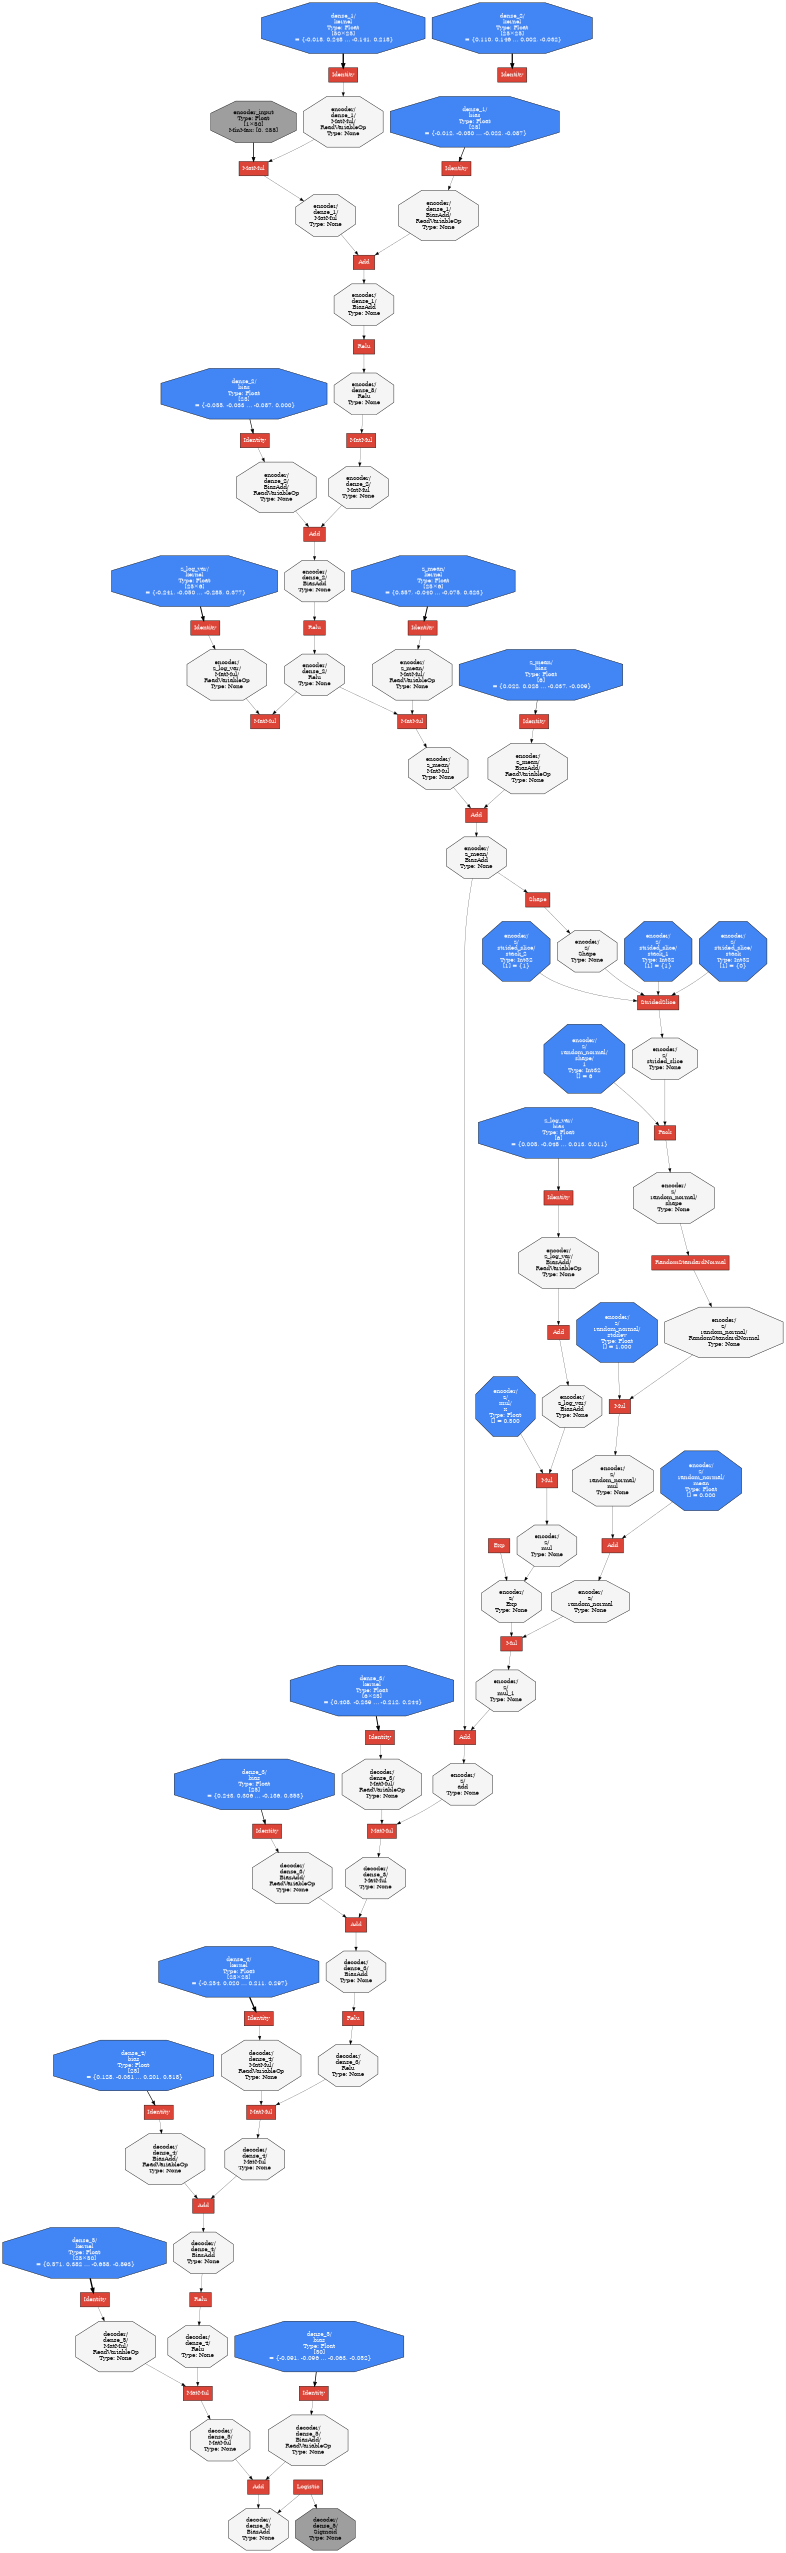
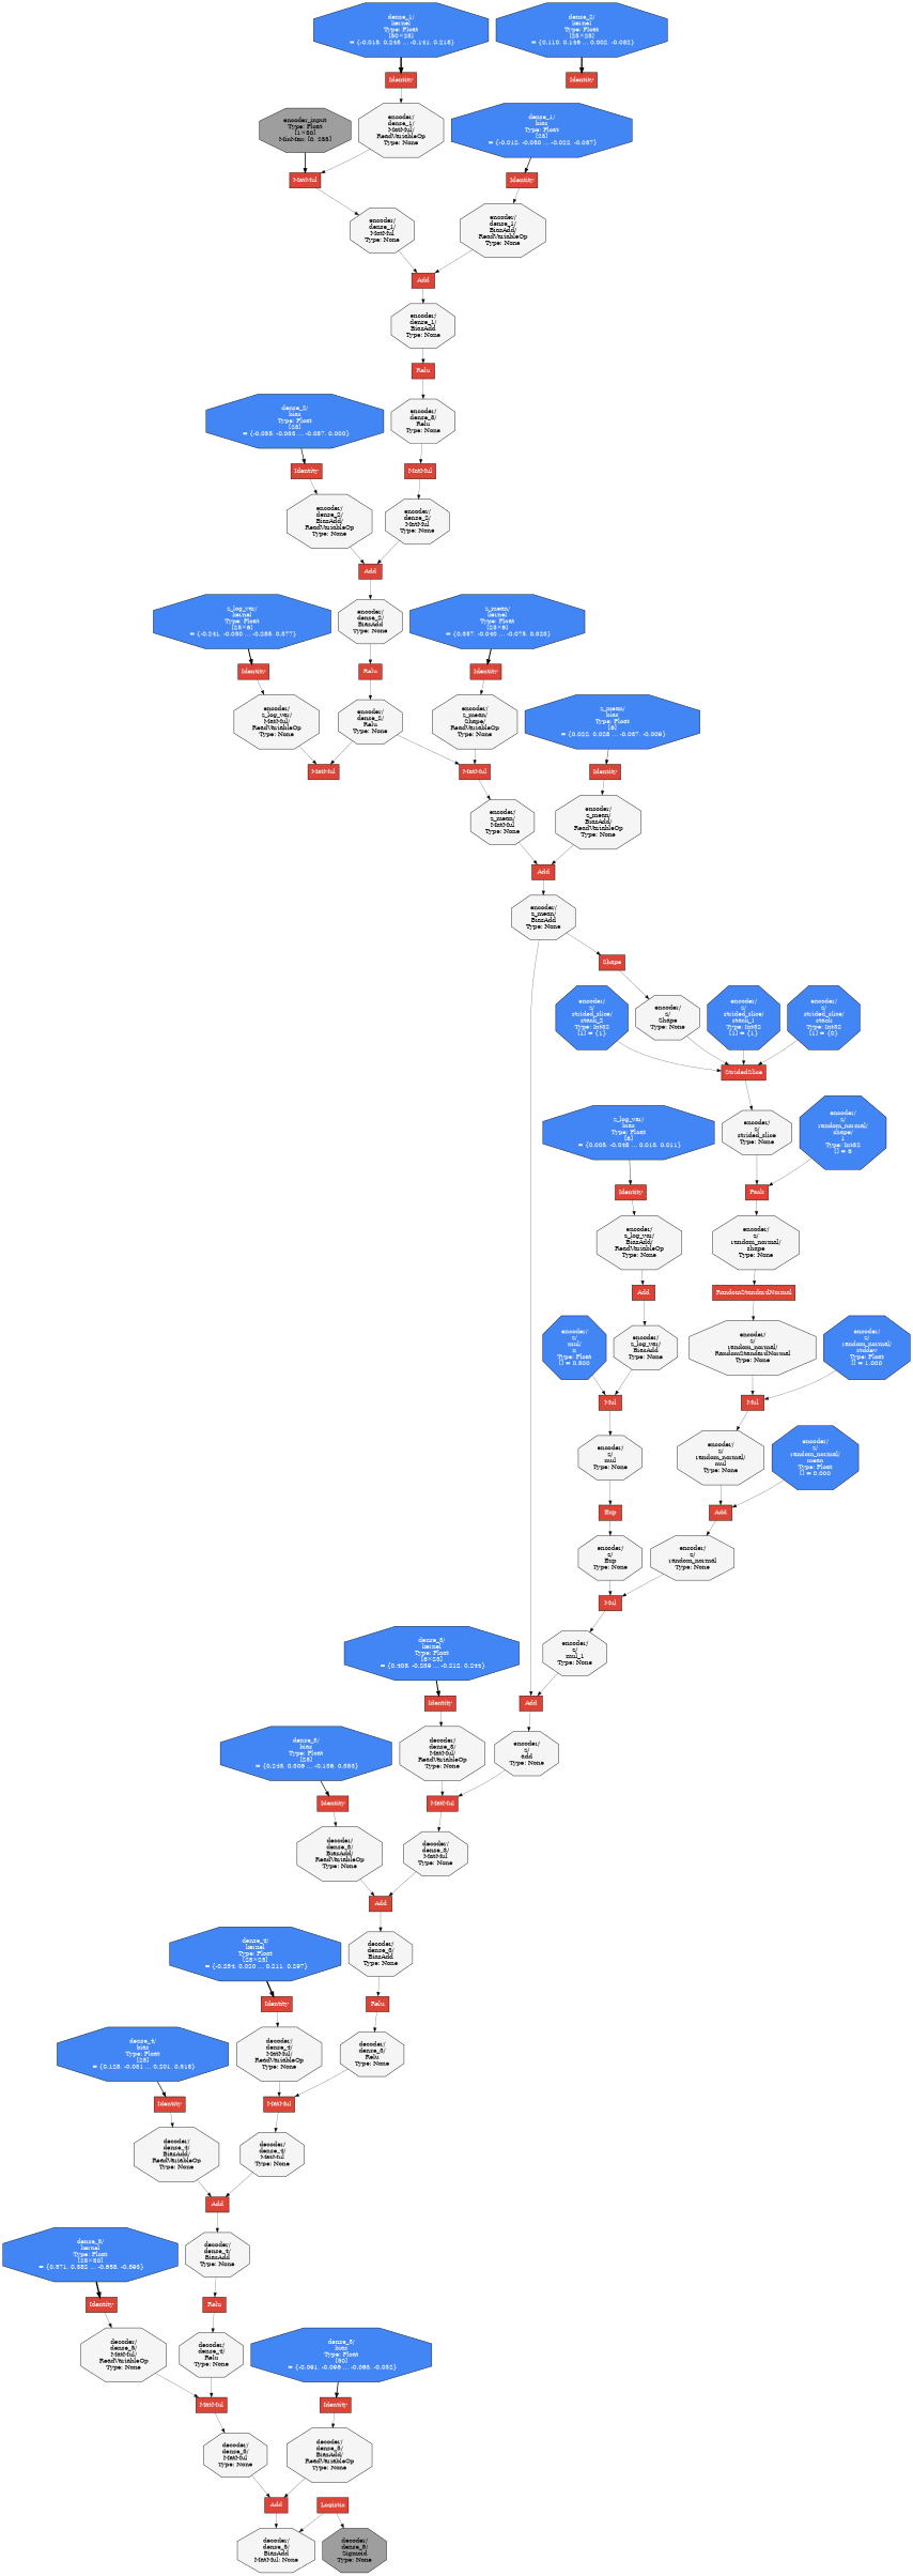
  digraph {
    nslimit=125
    node [fillcolor="#DB4437" fontcolor="#FFFFFFDD" shape=octagon style=filled]
    edge [penwidth=0.500000 weight=1.000000]
-   n1 [fillcolor="#F5F5F5" fontcolor="#000000DD" label="decoder/\ndense_5/\nBiasAdd\nType: None"]
+   n1 [fillcolor="#F5F5F5" fontcolor="#000000DD" label="decoder/\ndense_5/\nBiasAdd\nMatMul: None"]
    n2 [label=Logistic shape=box]
    n3 [fillcolor="#9E9E9E" fontcolor="#000000DD" label="decoder/\ndense_5/\nSigmoid\nType: None"]
    n4 [fillcolor="#F5F5F5" fontcolor="#000000DD" label="decoder/\ndense_5/\nMatMul\nType: None"]
    n5 [label=Add shape=box]
    n6 [fillcolor="#F5F5F5" fontcolor="#000000DD" label="decoder/\ndense_4/\nRelu\nType: None"]
    n7 [label=MatMul shape=box]
    n8 [fillcolor="#F5F5F5" fontcolor="#000000DD" label="decoder/\ndense_4/\nBiasAdd/\nReadVariableOp\nType: None"]
    n9 [label=Add shape=box]
    n10 [fillcolor="#F5F5F5" fontcolor="#000000DD" label="decoder/\ndense_4/\nBiasAdd\nType: None"]
    n11 [fillcolor="#F5F5F5" fontcolor="#000000DD" label="decoder/\ndense_3/\nBiasAdd\nType: None"]
    n12 [label=Relu shape=box]
    n13 [fillcolor="#F5F5F5" fontcolor="#000000DD" label="decoder/\ndense_3/\nRelu\nType: None"]
    n14 [fillcolor="#F5F5F5" fontcolor="#000000DD" label="decoder/\ndense_3/\nBiasAdd/\nReadVariableOp\nType: None"]
    n15 [label=Add shape=box]
    n16 [fillcolor="#F5F5F5" fontcolor="#000000DD" label="decoder/\ndense_3/\nMatMul\nType: None"]
    n17 [fillcolor="#F5F5F5" fontcolor="#000000DD" label="encoder/\nz/\nmul_1\nType: None"]
    n18 [label=Add shape=box]
    n19 [fillcolor="#F5F5F5" fontcolor="#000000DD" label="encoder/\nz/\nadd\nType: None"]
    n20 [fillcolor="#F5F5F5" fontcolor="#000000DD" label="decoder/\ndense_5/\nMatMul/\nReadVariableOp\nType: None"]
    n21 [fillcolor="#F5F5F5" fontcolor="#000000DD" label="encoder/\nz/\nrandom_normal/\nmul\nType: None"]
    n22 [label=Add shape=box]
    n23 [fillcolor="#F5F5F5" fontcolor="#000000DD" label="encoder/\nz/\nrandom_normal\nType: None"]
    n24 [fillcolor="#F5F5F5" fontcolor="#000000DD" label="encoder/\nz/\nstrided_slice\nType: None"]
    n25 [label=Pack shape=box]
    n26 [fillcolor="#F5F5F5" fontcolor="#000000DD" label="encoder/\nz/\nrandom_normal/\nshape\nType: None"]
    n27 [fillcolor="#F5F5F5" fontcolor="#000000DD" label="encoder/\ndense_2/\nBiasAdd/\nReadVariableOp\nType: None"]
    n28 [label=Add shape=box]
    n29 [fillcolor="#F5F5F5" fontcolor="#000000DD" label="encoder/\ndense_2/\nBiasAdd\nType: None"]
    n30 [label=Add shape=box]
    n31 [fillcolor="#F5F5F5" fontcolor="#000000DD" label="encoder/\nz_log_var/\nBiasAdd\nType: None"]
    n32 [fillcolor="#F5F5F5" fontcolor="#000000DD" label="encoder/\nz_log_var/\nMatMul/\nReadVariableOp\nType: None"]
    n33 [label=MatMul shape=box]
    n34 [label=MatMul shape=box]
    n35 [fillcolor="#F5F5F5" fontcolor="#000000DD" label="decoder/\ndense_4/\nMatMul\nType: None"]
    n36 [fillcolor="#F5F5F5" fontcolor="#000000DD" label="encoder/\ndense_2/\nRelu\nType: None"]
    n37 [label=MatMul shape=box]
    n38 [fillcolor="#F5F5F5" fontcolor="#000000DD" label="encoder/\nz_mean/\nMatMul\nType: None"]
    n39 [fillcolor="#F5F5F5" fontcolor="#000000DD" label="encoder/\ndense_2/\nMatMul\nType: None"]
    n40 [fillcolor="#4285F4" label="dense_4/\nkernel\nType: Float\n[25×25]\n = {-0.254, 0.020 … 0.211, 0.297}"]
    n41 [label=Identity shape=box]
    n42 [fillcolor="#F5F5F5" fontcolor="#000000DD" label="decoder/\ndense_4/\nMatMul/\nReadVariableOp\nType: None"]
    n43 [fillcolor="#4285F4" label="encoder/\nz/\nstrided_slice/\nstack\nType: Int32\n[1] = {0}"]
    n44 [label=StridedSlice shape=box]
    n45 [label=Add shape=box]
    n46 [fillcolor="#F5F5F5" fontcolor="#000000DD" label="encoder/\nz_mean/\nBiasAdd\nType: None"]
    n47 [label=Relu shape=box]
    n48 [fillcolor="#F5F5F5" fontcolor="#000000DD" label="encoder/\ndense_1/\nBiasAdd\nType: None"]
    n49 [label=Relu shape=box]
    n50 [fillcolor="#F5F5F5" fontcolor="#000000DD" label="encoder/\ndense_8/\nRelu\nType: None"]
    n51 [fillcolor="#4285F4" label="encoder/\nz/\nrandom_normal/\nmean\nType: Float\n[] = 0.000"]
    n52 [fillcolor="#F5F5F5" fontcolor="#000000DD" label="encoder/\ndense_1/\nMatMul\nType: None"]
    n53 [label=Add shape=box]
    n54 [fillcolor="#4285F4" label="encoder/\nz/\nrandom_normal/\nshape/\n1\nType: Int32\n[] = 6"]
    n55 [label=Mul shape=box]
    n56 [label=Relu shape=box]
    n57 [label=MatMul shape=box]
    n58 [label=MatMul shape=box]
    n59 [fillcolor="#4285F4" label="encoder/\nz/\nstrided_slice/\nstack_2\nType: Int32\n[1] = {1}"]
    n60 [label=Shape shape=box]
    n61 [fillcolor="#F5F5F5" fontcolor="#000000DD" label="encoder/\nz/\nShape\nType: None"]
    n62 [fillcolor="#4285F4" label="dense_2/\nbias\nType: Float\n[25]\n = {-0.055, -0.033 … -0.087, 0.000}"]
    n63 [label=Identity shape=box]
    n64 [fillcolor="#4285F4" label="dense_1/\nbias\nType: Float\n[25]\n = {-0.012, -0.050 … -0.022, -0.087}"]
    n65 [label=Identity shape=box]
    n66 [fillcolor="#F5F5F5" fontcolor="#000000DD" label="encoder/\ndense_1/\nBiasAdd/\nReadVariableOp\nType: None"]
    n67 [fillcolor="#4285F4" label="dense_5/\nkernel\nType: Float\n[25×50]\n = {0.571, 0.382 … -0.658, -0.893}"]
    n68 [label=Identity shape=box]
    n69 [fillcolor="#F5F5F5" fontcolor="#000000DD" label="decoder/\ndense_5/\nBiasAdd/\nReadVariableOp\nType: None"]
    n70 [fillcolor="#F5F5F5" fontcolor="#000000DD" label="encoder/\ndense_1/\nMatMul/\nReadVariableOp\nType: None"]
    n71 [label=MatMul shape=box]
    n72 [fillcolor="#4285F4" label="encoder/\nz/\nstrided_slice/\nstack_1\nType: Int32\n[1] = {1}"]
    n73 [fillcolor="#4285F4" label="dense_4/\nbias\nType: Float\n[25]\n = {0.128, -0.031 … 0.201, 0.518}"]
    n74 [label=Identity shape=box]
    n75 [fillcolor="#4285F4" label="encoder/\nz/\nrandom_normal/\nstddev\nType: Float\n[] = 1.000"]
    n76 [label=Mul shape=box]
    n77 [fillcolor="#F5F5F5" fontcolor="#000000DD" label="encoder/\nz_log_var/\nBiasAdd/\nReadVariableOp\nType: None"]
    n78 [fillcolor="#4285F4" label="dense_5/\nbias\nType: Float\n[50]\n = {-0.091, -0.096 … -0.063, -0.052}"]
    n79 [label=Identity shape=box]
    n80 [fillcolor="#F5F5F5" fontcolor="#000000DD" label="encoder/\nz/\nExp\nType: None"]
    n81 [fillcolor="#4285F4" label="dense_3/\nbias\nType: Float\n[25]\n = {0.243, 0.306 … -0.136, 0.353}"]
    n82 [label=Identity shape=box]
    n83 [fillcolor="#4285F4" label="dense_3/\nkernel\nType: Float\n[6×25]\n = {0.408, -0.239 … -0.212, 0.244}"]
    n84 [label=Identity shape=box]
    n85 [fillcolor="#F5F5F5" fontcolor="#000000DD" label="decoder/\ndense_3/\nMatMul/\nReadVariableOp\nType: None"]
    n86 [fillcolor="#9E9E9E" fontcolor="#000000DD" label="encoder_input\nType: Float\n[1×50]\nMinMax: [0, 255]"]
    n87 [fillcolor="#F5F5F5" fontcolor="#000000DD" label="encoder/\nz/\nrandom_normal/\nRandomStandardNormal\nType: None"]
    n88 [fillcolor="#4285F4" label="z_mean/\nbias\nType: Float\n[6]\n = {0.022, 0.028 … -0.037, -0.009}"]
    n89 [label=Identity shape=box]
    n90 [fillcolor="#F5F5F5" fontcolor="#000000DD" label="encoder/\nz_mean/\nBiasAdd/\nReadVariableOp\nType: None"]
    n91 [fillcolor="#4285F4" label="z_log_var/\nbias\nType: Float\n[6]\n = {0.005, -0.048 … 0.013, 0.011}"]
    n92 [label=Identity shape=box]
    n93 [label=RandomStandardNormal shape=box]
-   n94 [fillcolor="#F5F5F5" fontcolor="#000000DD" label="encoder/\nz_mean/\nMatMul/\nReadVariableOp\nType: None"]
+   n94 [fillcolor="#F5F5F5" fontcolor="#000000DD" label="encoder/\nz_mean/\nShape/\nReadVariableOp\nType: None"]
    n95 [fillcolor="#4285F4" label="z_log_var/\nkernel\nType: Float\n[25×6]\n = {-0.241, -0.050 … -0.285, 0.377}"]
    n96 [label=Identity shape=box]
    n97 [fillcolor="#4285F4" label="z_mean/\nkernel\nType: Float\n[25×6]\n = {0.357, -0.040 … -0.075, 0.323}"]
    n98 [label=Identity shape=box]
    n99 [fillcolor="#4285F4" label="dense_2/\nkernel\nType: Float\n[25×25]\n = {0.110, 0.146 … 0.002, -0.032}"]
    n100 [label=Identity shape=box]
    n101 [fillcolor="#F5F5F5" fontcolor="#000000DD" label="encoder/\nz/\nmul\nType: None"]
    n102 [label=Exp shape=box]
    n103 [fillcolor="#4285F4" label="encoder/\nz/\nmul/\nx\nType: Float\n[] = 0.500"]
    n104 [label=Mul shape=box]
    n105 [fillcolor="#4285F4" label="dense_1/\nkernel\nType: Float\n[50×25]\n = {-0.018, 0.248 … -0.141, 0.218}"]
    n106 [label=Identity shape=box]
    n2 -> n1
    n2 -> n3
    n4 -> n5
    n5 -> n1
    n6 -> n7
    n7 -> n4
    n8 -> n9
    n9 -> n10
    n10 -> n47
    n11 -> n12
    n12 -> n13
    n13 -> n34
    n14 -> n15
    n15 -> n11
    n16 -> n15
    n17 -> n18
    n18 -> n19
    n19 -> n58
    n20 -> n7
    n21 -> n22
    n22 -> n23
    n23 -> n55
    n24 -> n25
    n25 -> n26
    n26 -> n93
    n27 -> n28
    n28 -> n29
    n29 -> n56
    n30 -> n31
    n31 -> n104
    n32 -> n33
    n34 -> n35
    n35 -> n9
    n36 -> n33
    n36 -> n37
    n37 -> n38
    n38 -> n45
    n39 -> n28
    n40 -> n41 [penwidth=3.095904]
    n41 -> n42
    n42 -> n34
    n43 -> n44
    n44 -> n24
    n45 -> n46
    n46 -> n18
    n46 -> n60
    n47 -> n6
    n48 -> n49
    n49 -> n50
    n50 -> n57
    n51 -> n22
    n52 -> n53
    n53 -> n48
    n54 -> n25
    n55 -> n17
    n56 -> n36
    n57 -> n39
    n58 -> n16
    n59 -> n44
    n60 -> n61
    n61 -> n44
    n62 -> n63 [penwidth=1.547952]
    n63 -> n27
    n64 -> n65 [penwidth=1.547952]
    n65 -> n66
    n66 -> n53
    n67 -> n68 [penwidth=3.429237]
    n68 -> n20
    n69 -> n5
    n70 -> n71
    n71 -> n52
    n72 -> n44
    n73 -> n74 [penwidth=1.547952]
    n74 -> n8
    n75 -> n76
    n76 -> n21
    n77 -> n30
    n78 -> n79 [penwidth=1.881285]
    n79 -> n69
    n80 -> n55
    n81 -> n82 [penwidth=1.547952]
    n82 -> n14
    n83 -> n84 [penwidth=2.409606]
    n84 -> n85
    n85 -> n58
    n86 -> n71 [penwidth=1.881285 weight=5.643856]
    n87 -> n76
    n88 -> n89 [penwidth=0.861654]
    n89 -> n90
    n90 -> n45
    n91 -> n92 [penwidth=0.861654]
    n92 -> n77
    n93 -> n87
    n94 -> n37
    n95 -> n96 [penwidth=2.409606]
    n96 -> n32
    n97 -> n98 [penwidth=2.409606]
    n98 -> n94
    n99 -> n100 [penwidth=3.095904]
-   n101 -> n80
+   n101 -> n102
    n102 -> n80
    n103 -> n104
    n104 -> n101
    n105 -> n106 [penwidth=3.429237]
    n106 -> n70
  }
